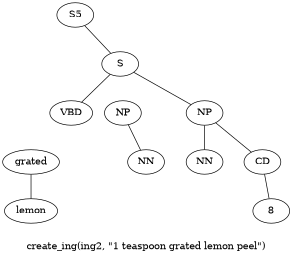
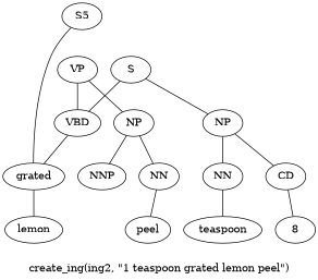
  graph {
    label="create_ing(ing2, \"1 teaspoon grated lemon peel\")"
    n1 [label=S5]
    n2 [label=S]
    n3 [label=NP]
    n4 [label=VBD]
    n5 [label=CD]
    n6 [label=NN]
+   n7 [label=VP]
    n8 [label=NP]
    n9 [label=8]
+   n10 [label=teaspoon]
    n11 [label=grated]
+   n12 [label=NNP]
    n13 [label=NN]
    n14 [label=lemon]
-   n1 -- n2
+   n15 [label=peel]
+   n1 -- n11
    n2 -- n3
    n2 -- n4
    n3 -- n5
    n3 -- n6
+   n4 -- n11
    n5 -- n9
+   n6 -- n10
+   n7 -- n4
+   n7 -- n8
+   n8 -- n12
    n8 -- n13
    n11 -- n14
+   n13 -- n15
  }
